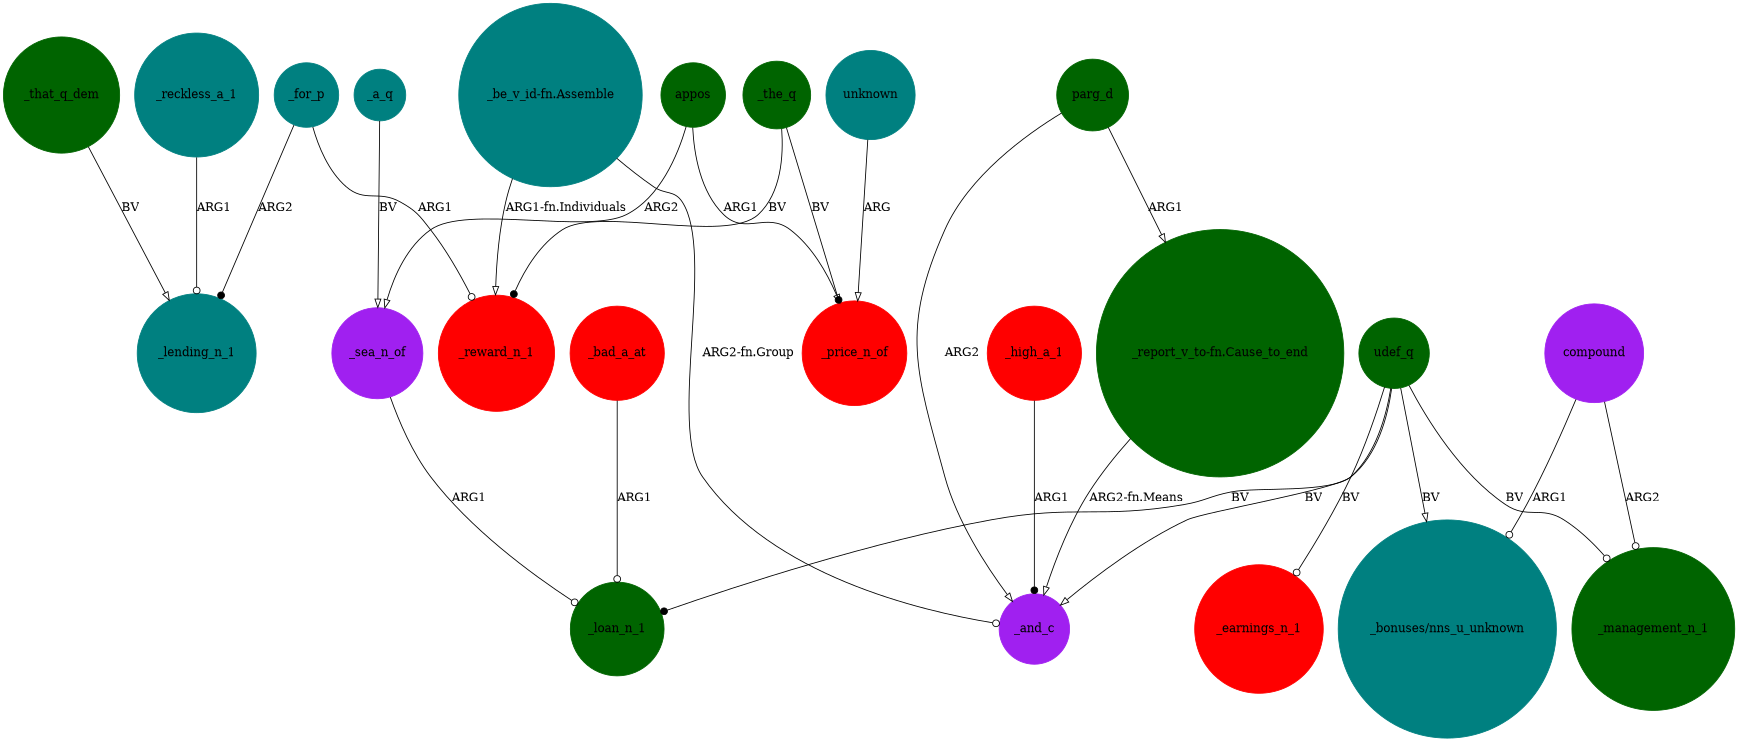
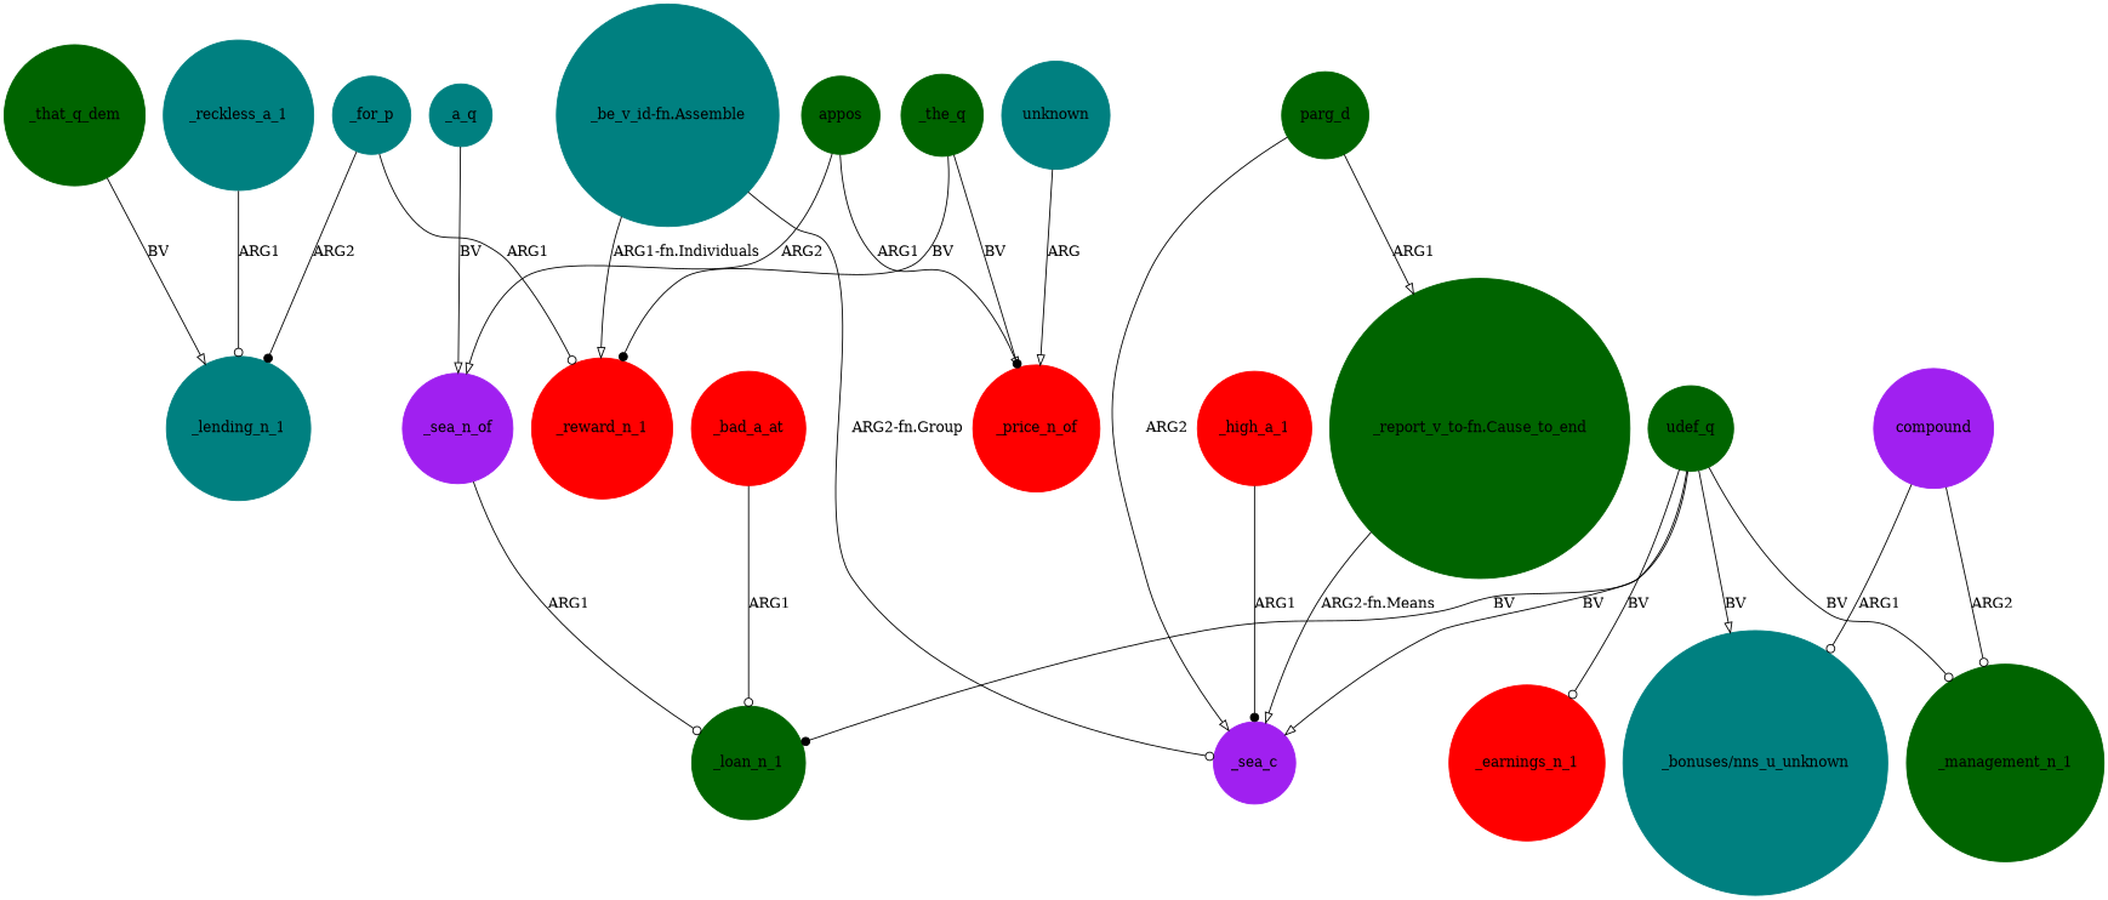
  digraph {
    node [shape=circle style=filled color=darkgreen]
    edge [arrowhead=onormal]
    "_be_v_id-fn.Assemble" [color=teal]
    _reward_n_1 [color=red]
-   _and_c [color=purple]
+   _and_c [color=purple label=_sea_c]
    compound [color=purple]
    "_bonuses/nns_u_unknown" [color=teal]
    _management_n_1
    "_report_v_to-fn.Cause_to_end"
    _bad_a_at [color=red]
    _loan_n_1
    _for_p [color=teal]
    _lending_n_1 [color=teal]
    _that_q_dem
    _the_q
    _price_n_of [color=red]
    appos
    _sea_n_of [color=purple]
    udef_q
    _earnings_n_1 [color=red]
    _reckless_a_1 [color=teal]
    _a_q [color=teal]
    parg_d
    unknown [color=teal]
    _high_a_1 [color=red]
    "_be_v_id-fn.Assemble" -> _reward_n_1 [label="ARG1-fn.Individuals"]
    "_be_v_id-fn.Assemble" -> _and_c [label="ARG2-fn.Group" arrowhead=odot]
    compound -> "_bonuses/nns_u_unknown" [label=ARG1 arrowhead=odot]
    compound -> _management_n_1 [label=ARG2 arrowhead=odot]
    "_report_v_to-fn.Cause_to_end" -> _and_c [label="ARG2-fn.Means"]
    _bad_a_at -> _loan_n_1 [label=ARG1 arrowhead=odot]
    _for_p -> _reward_n_1 [label=ARG1 arrowhead=odot]
    _for_p -> _lending_n_1 [label=ARG2 arrowhead=dot]
    _that_q_dem -> _lending_n_1 [label=BV]
    _the_q -> _reward_n_1 [label=BV arrowhead=dot]
    _the_q -> _price_n_of [label=BV arrowhead=dot]
    appos -> _price_n_of [label=ARG1]
    appos -> _sea_n_of [label=ARG2]
    _sea_n_of -> _loan_n_1 [label=ARG1 arrowhead=odot]
    udef_q -> _and_c [label=BV]
    udef_q -> "_bonuses/nns_u_unknown" [label=BV]
    udef_q -> _management_n_1 [label=BV arrowhead=odot]
    udef_q -> _loan_n_1 [label=BV arrowhead=dot]
    udef_q -> _earnings_n_1 [label=BV arrowhead=odot]
    _reckless_a_1 -> _lending_n_1 [label=ARG1 arrowhead=odot]
    _a_q -> _sea_n_of [label=BV]
    parg_d -> _and_c [label=ARG2]
    parg_d -> "_report_v_to-fn.Cause_to_end" [label=ARG1]
    unknown -> _price_n_of [label=ARG]
    _high_a_1 -> _and_c [label=ARG1 arrowhead=dot]
  }
